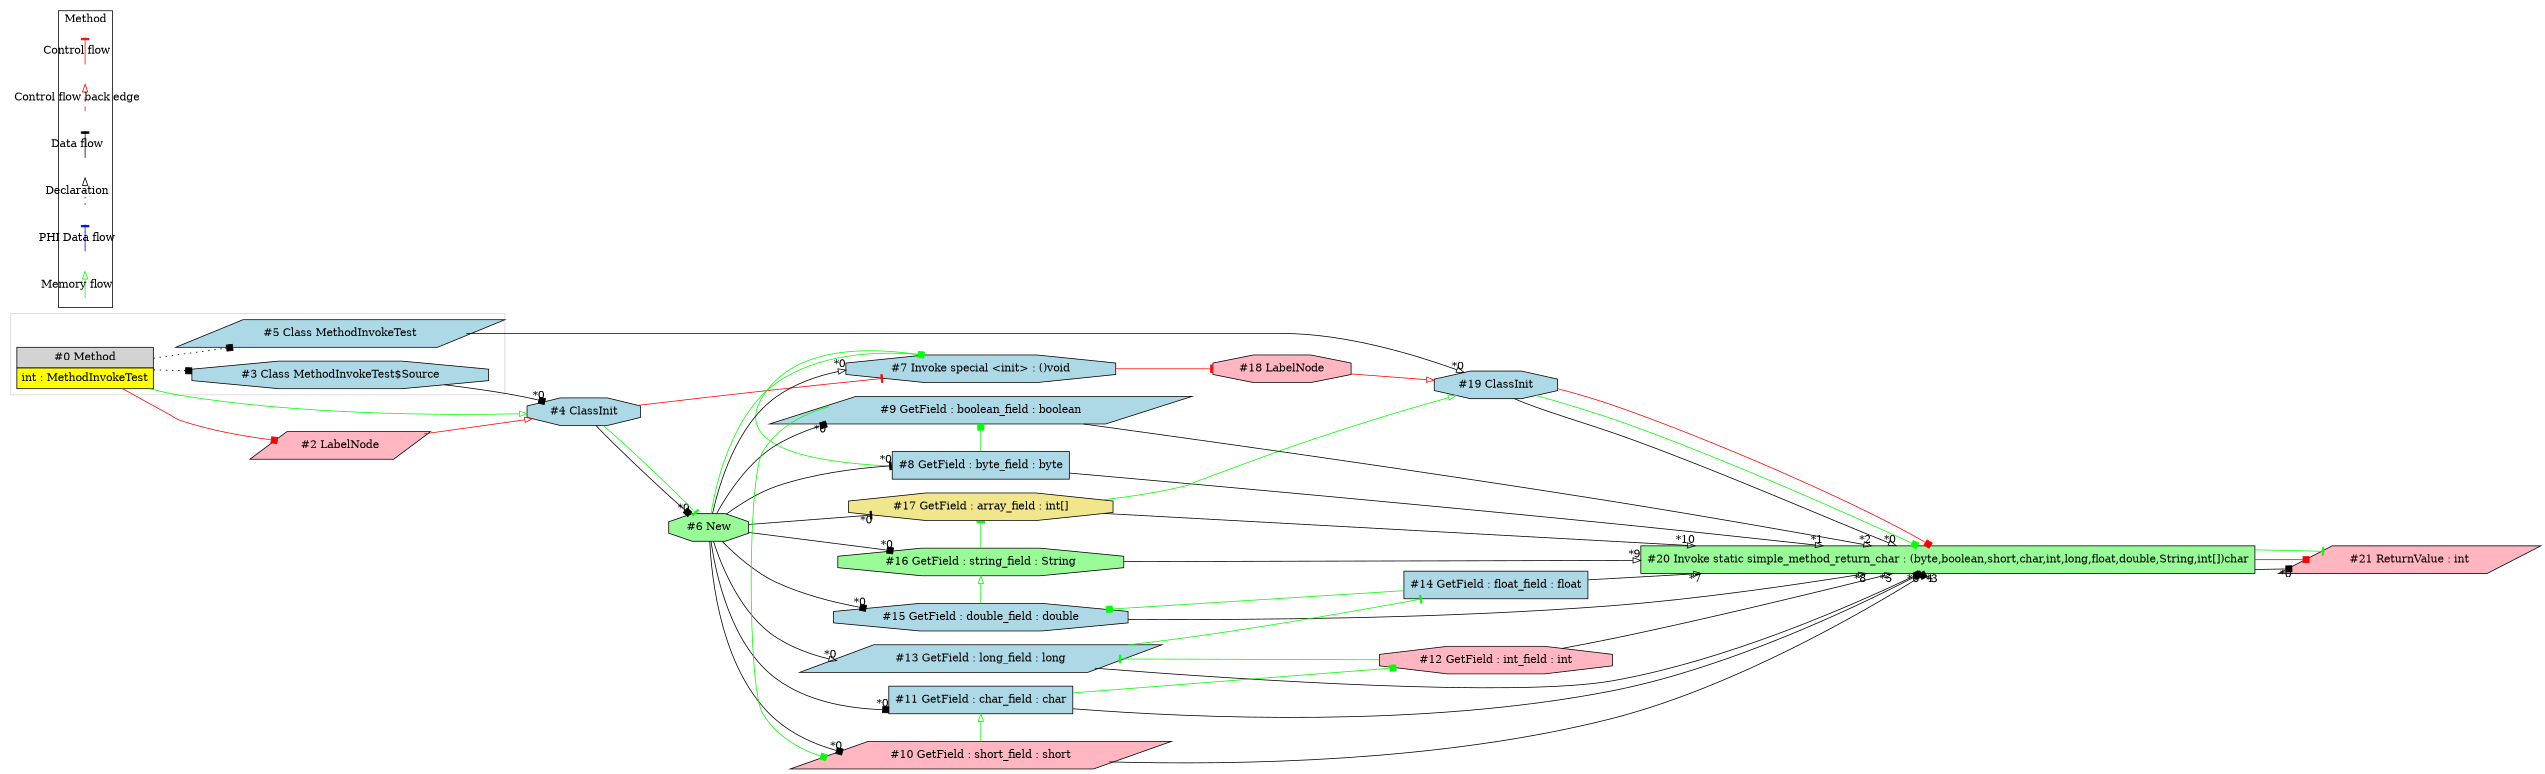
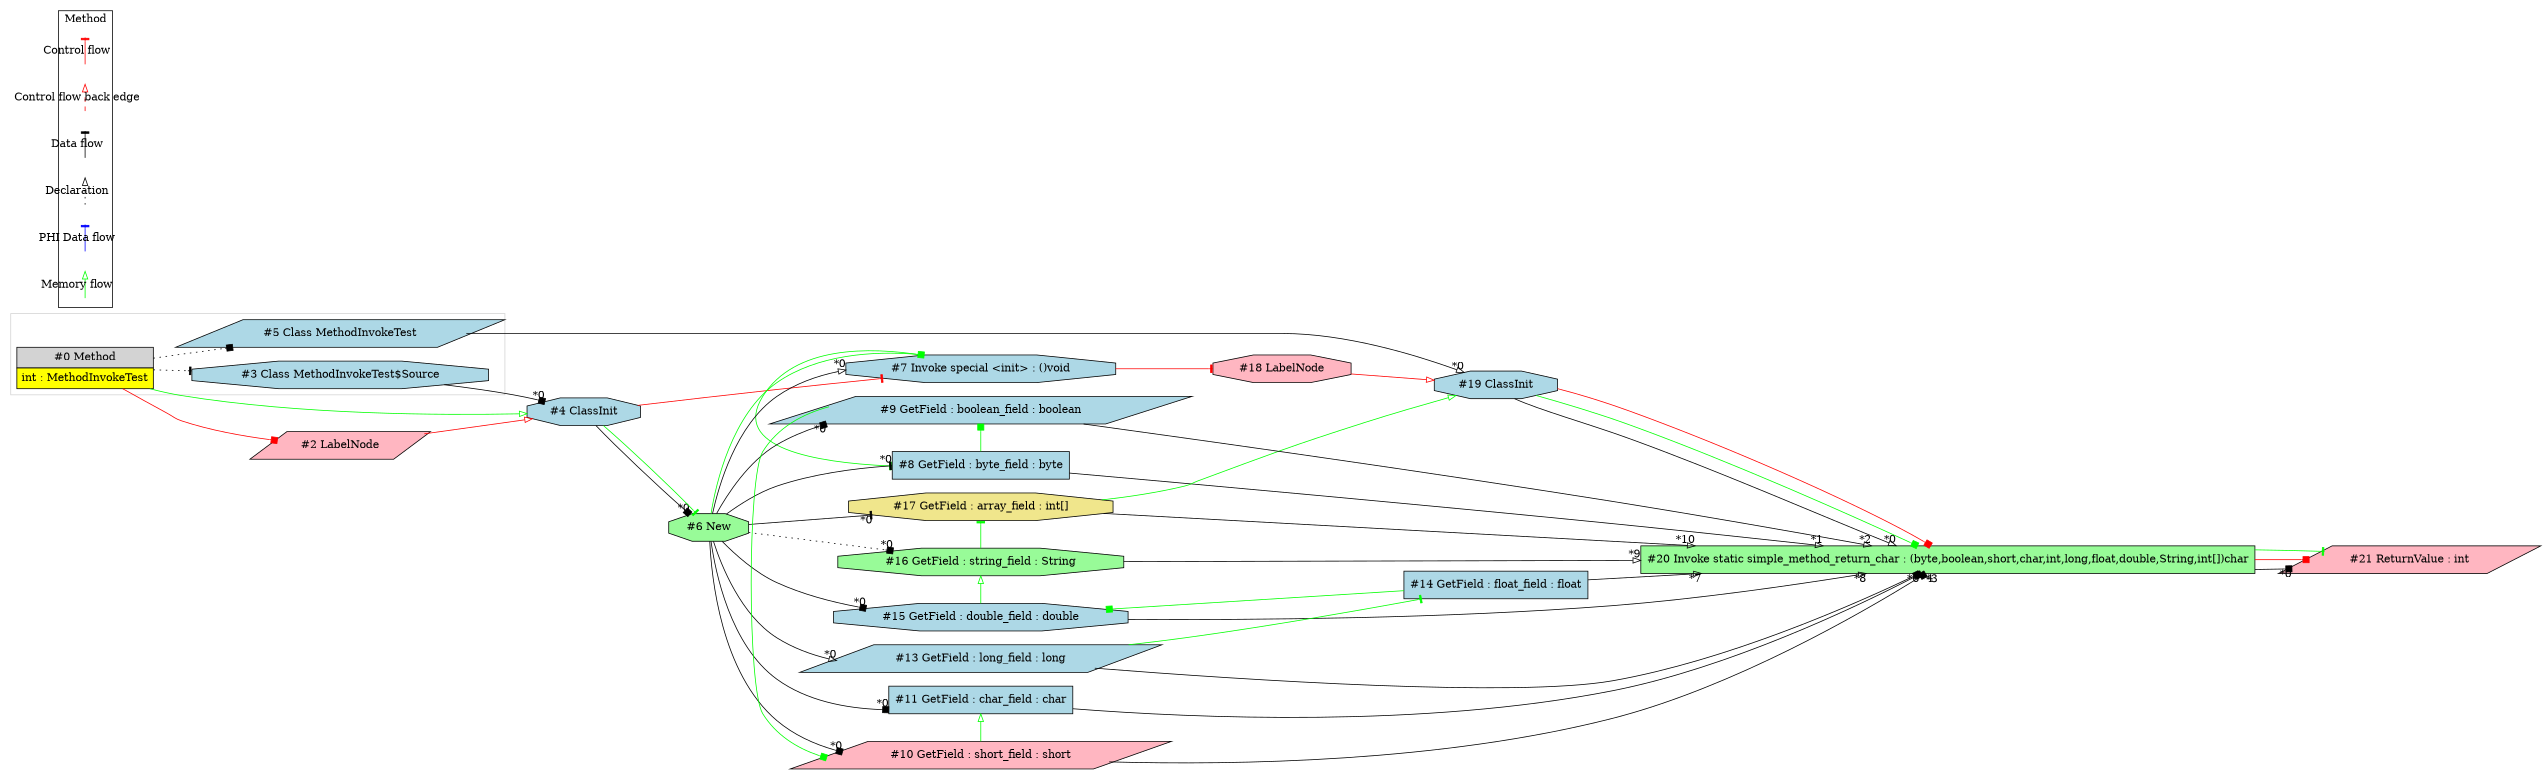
  digraph {
    ordering=in
    rankdir=LR
    node [shape=point style=filled]
    edge [arrowhead=box labeldistance=2]
    n1 [fillcolor=lightgrey label=<<table border="0" cellborder="1" cellspacing="0" cellpadding="5"><tr><td colspan="1">#0 Method</td></tr><tr><td port="prj1" bgcolor="yellow">int : MethodInvokeTest</td></tr></table>> margin=0 shape=none]
    n2 [fillcolor=lightblue label="#3 Class MethodInvokeTest$Source" shape=octagon]
    n3 [fillcolor=lightblue label="#5 Class MethodInvokeTest" shape=parallelogram]
    c0 [style=invis]
    c1 [style=invis]
    c2 [style=invis]
    c3 [style=invis]
    d0 [style=invis]
    d1 [style=invis]
    d2 [style=invis]
    d3 [style=invis]
    d4 [style=invis]
    d5 [style=invis]
    d6 [style=invis]
    d7 [style=invis]
    n16 [fillcolor=lightblue label="#4 ClassInit" shape=octagon]
    n17 [fillcolor=lightpink label="#2 LabelNode" shape=parallelogram]
    n18 [fillcolor=lightblue label="#19 ClassInit" shape=octagon]
    n19 [fillcolor=lightblue label="#7 Invoke special <init> : ()void" shape=octagon]
    n20 [fillcolor=palegreen label="#6 New" shape=octagon]
    n21 [fillcolor=lightblue label="#8 GetField : byte_field : byte" shape=box]
    n22 [fillcolor=lightpink label="#18 LabelNode" shape=octagon]
    n23 [fillcolor=khaki label="#17 GetField : array_field : int[]" shape=octagon]
    n24 [fillcolor=palegreen label="#16 GetField : string_field : String" shape=octagon]
    n25 [fillcolor=lightblue label="#15 GetField : double_field : double" shape=octagon]
    n26 [fillcolor=lightblue label="#13 GetField : long_field : long" shape=parallelogram]
    n27 [fillcolor=lightblue label="#11 GetField : char_field : char" shape=box]
    n28 [fillcolor=lightpink label="#10 GetField : short_field : short" shape=parallelogram]
    n29 [fillcolor=lightblue label="#9 GetField : boolean_field : boolean" shape=parallelogram]
    n30 [fillcolor=palegreen label="#20 Invoke static simple_method_return_char : (byte,boolean,short,char,int,long,float,double,String,int[])char" shape=box]
    n31 [fillcolor=lightblue label="#14 GetField : float_field : float" shape=box]
-   n32 [fillcolor=lightpink label="#12 GetField : int_field : int" shape=octagon]
    n33 [fillcolor=lightpink label="#21 ReturnValue : int" shape=parallelogram]
    subgraph cluster_1 {
      color=lightgray
      n1
      n2
      n3
    }
    subgraph cluster_2 {
      label=Method
      subgraph sub_3 {
        label=Legend
        rank=same
        c0
        c1
        c2
        c3
        d0
        d1
        d2
        d3
        d4
        d5
        d6
        d7
      }
    }
-   n1 -> n2 [style=dotted labeldistance=""]
+   n1 -> n2 [arrowhead=tee style=dotted labeldistance=""]
    n1 -> n3 [style=dotted labeldistance=""]
    n1 -> n16 [arrowhead=onormal color=green constraint=false]
    n1 -> n17 [color=red fontcolor=red]
    n2 -> n16 [headlabel="*0"]
    n3 -> n18 [arrowhead=onormal headlabel="*0"]
    c0 -> c1 [arrowhead=tee color=red label="Control flow" style=solid labeldistance=""]
    c2 -> c3 [arrowhead=onormal color=red label="Control flow back edge" style=dashed labeldistance=""]
    d0 -> d1 [arrowhead=tee label="Data flow" labeldistance=""]
    d2 -> d3 [arrowhead=onormal label=Declaration style=dotted labeldistance=""]
    d4 -> d5 [arrowhead=tee color=blue label="PHI Data flow" labeldistance=""]
    d6 -> d7 [arrowhead=onormal color=green label="Memory flow" labeldistance=""]
    n16 -> n19 [arrowhead=tee color=red fontcolor=red]
    n16 -> n20 [headlabel="*0"]
    n16 -> n20 [arrowhead=tee color=green constraint=false]
    n17 -> n16 [arrowhead=onormal color=red fontcolor=red]
    n18 -> n30 [arrowhead=onormal headlabel="*0"]
    n18 -> n30 [color=green constraint=false]
    n18 -> n30 [color=red fontcolor=red]
    n19 -> n21 [arrowhead=tee color=green constraint=false]
    n19 -> n22 [arrowhead=tee color=red fontcolor=red]
    n20 -> n19 [arrowhead=onormal headlabel="*0"]
    n20 -> n19 [color=green constraint=false]
    n20 -> n21 [arrowhead=tee headlabel="*0"]
    n20 -> n23 [arrowhead=tee headlabel="*0"]
-   n20 -> n24 [headlabel="*0"]
+   n20 -> n24 [headlabel="*0" style=dotted]
    n20 -> n25 [headlabel="*0"]
    n20 -> n26 [arrowhead=onormal headlabel="*0"]
    n20 -> n27 [headlabel="*0"]
    n20 -> n28 [headlabel="*0"]
    n20 -> n29 [headlabel="*0"]
    n21 -> n29 [color=green constraint=false]
    n21 -> n30 [arrowhead=onormal headlabel="*1"]
    n22 -> n18 [arrowhead=onormal color=red fontcolor=red]
    n23 -> n18 [arrowhead=onormal color=green constraint=false]
    n23 -> n30 [arrowhead=onormal headlabel="*10"]
    n24 -> n23 [arrowhead=tee color=green constraint=false]
    n24 -> n30 [arrowhead=onormal headlabel="*9"]
    n25 -> n24 [arrowhead=onormal color=green constraint=false]
    n25 -> n30 [arrowhead=onormal headlabel="*8"]
    n26 -> n30 [headlabel="*6"]
    n26 -> n31 [arrowhead=tee color=green constraint=false]
    n27 -> n30 [headlabel="*4"]
-   n27 -> n32 [color=green constraint=false]
    n28 -> n27 [arrowhead=onormal color=green constraint=false]
    n28 -> n30 [headlabel="*3"]
    n29 -> n28 [color=green constraint=false]
    n29 -> n30 [arrowhead=onormal headlabel="*2"]
    n30 -> n33 [headlabel="*0"]
    n30 -> n33 [color=red fontcolor=red]
    n30 -> n33 [arrowhead=tee color=green constraint=false]
    n31 -> n25 [color=green constraint=false]
    n31 -> n30 [arrowhead=onormal headlabel="*7"]
-   n32 -> n26 [arrowhead=tee color=green constraint=false]
-   n32 -> n30 [arrowhead=onormal headlabel="*5"]
  }
